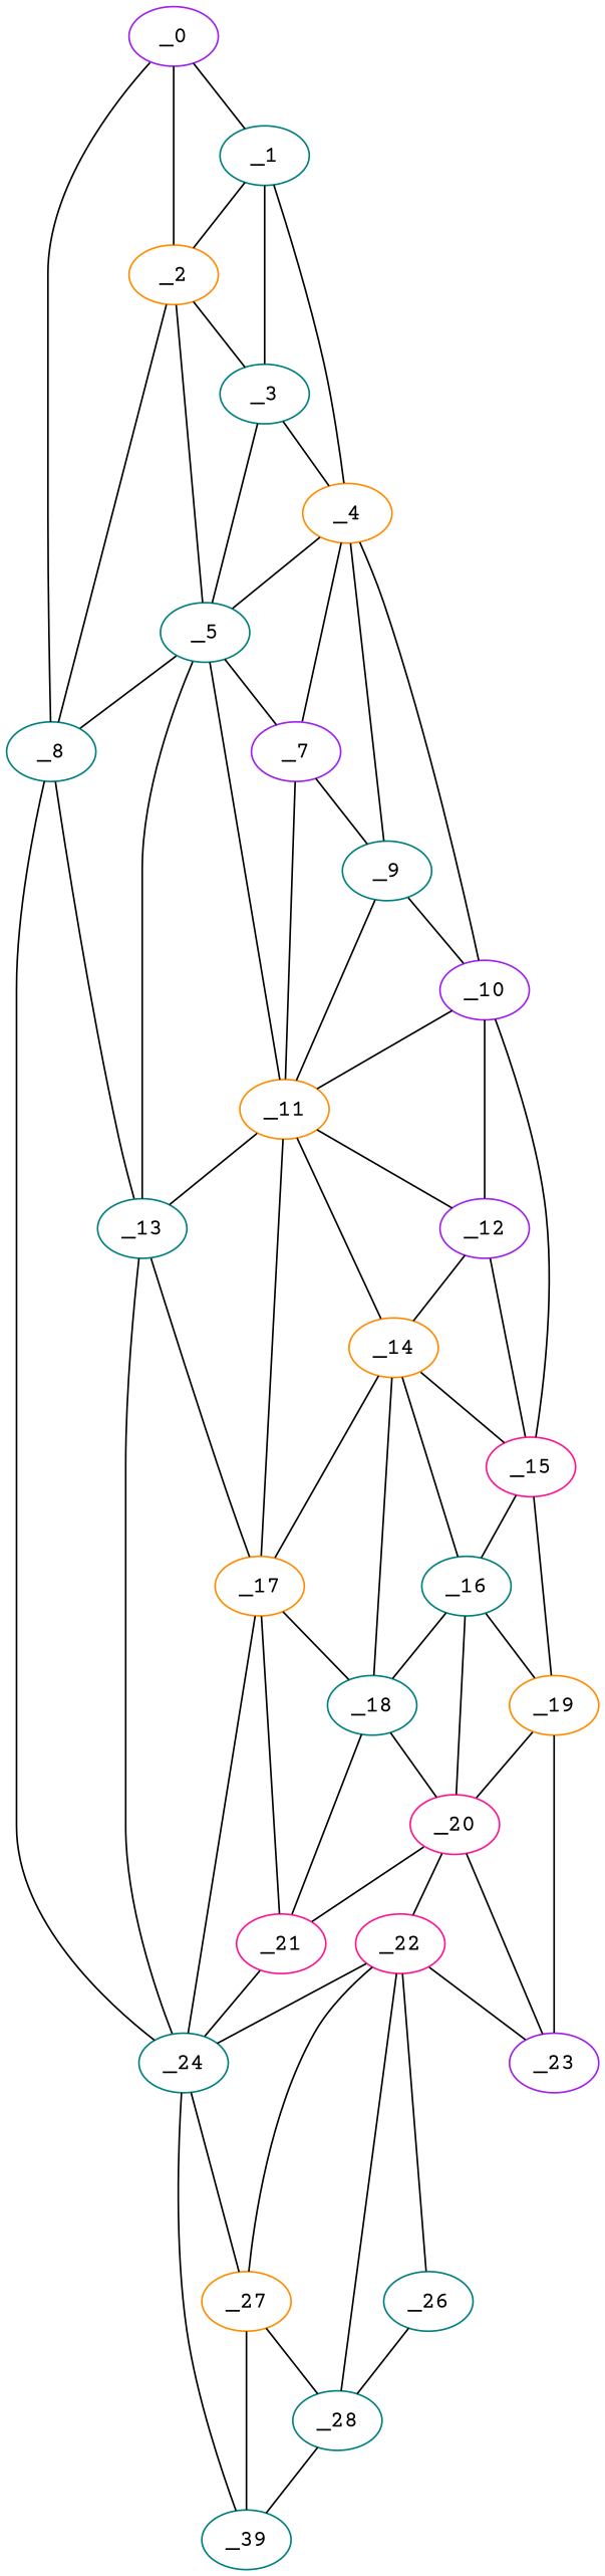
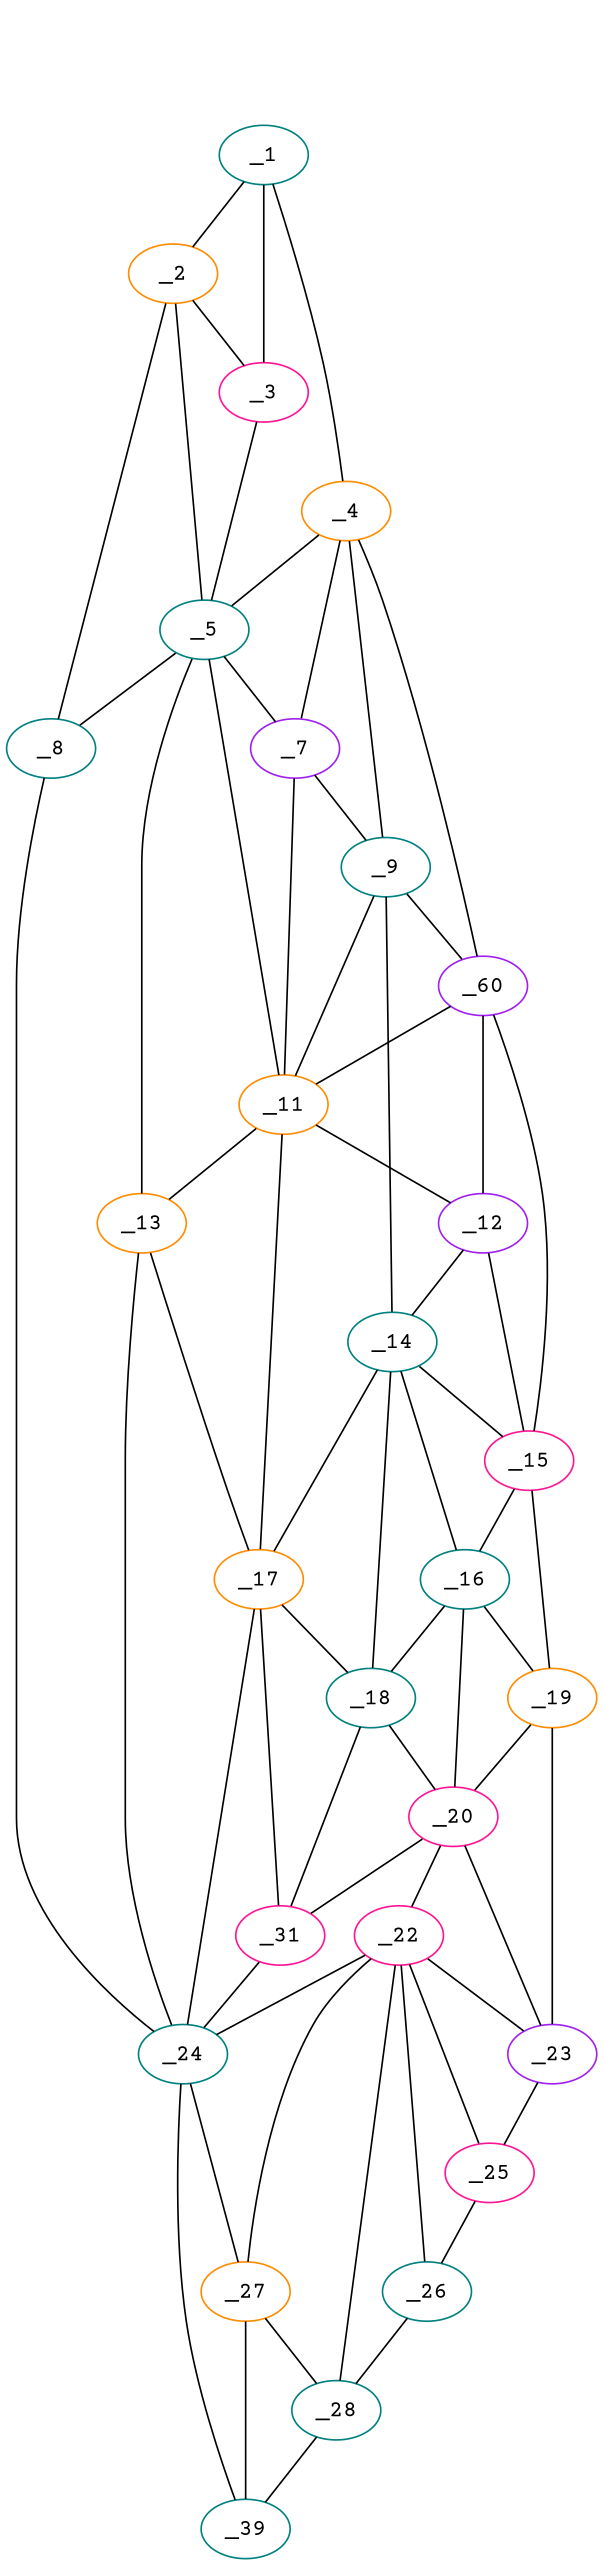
  graph {
    fontname="Courier Prime"
    node [color=teal fontname="Courier Prime" x=36 y=71]
    edge [fontname="Courier Prime" valence=2]
-   _0 [color=purple x=7 y=35]
    _1 [x=13]
    _2 [color=darkorange x=16 y=58]
    _8 [y=32]
-   _3 [x=17 y=65]
+   _3 [color=deeppink x=17 y=65]
    _4 [color=darkorange x=20 y=77]
    _5 [x=23 y=62]
-   _13 [x=51 y=38]
+   _13 [color=darkorange x=51 y=38]
    _24 [x=99 y=31]
    _7 [color=purple x=32]
    _9 [y=80]
-   _10 [color=purple x=41 y=81]
+   _10 [color=purple x=41 y=81 label=_60]
    _11 [color=darkorange x=42]
    _17 [color=darkorange x=58 y=46]
    _27 [color=darkorange x=122 y=50]
    n16 [label=_39 x=125 y=39]
    _12 [color=purple x=47 y=81]
    _15 [color=deeppink x=54 y=83]
-   _14 [color=darkorange x=51 y=72]
+   _14 [x=51 y=72]
    _16 [x=57 y=74]
    _19 [color=darkorange x=62 y=84]
    _18 [x=62 y=68]
-   _21 [color=deeppink x=70 y=52]
+   _21 [color=deeppink x=70 y=52 label=_31]
    _28 [x=123 y=72]
    _20 [color=deeppink x=65]
    _23 [color=purple x=93 y=85]
    _22 [color=deeppink x=93 y=64]
+   _25 [color=deeppink x=106 y=82]
    _26 [x=113 y=79]
-   _0 -- _1 [valence=1]
-   _0 -- _2
-   _0 -- _8 [valence=1]
    _1 -- _2
    _1 -- _3 [valence=1]
    _1 -- _4 [valence=1]
    _2 -- _8 [valence=1]
    _2 -- _3
    _2 -- _5
-   _8 -- _13
    _8 -- _24 [valence=1]
-   _3 -- _4
    _3 -- _5 [valence=1]
    _4 -- _5
    _4 -- _7 [valence=1]
    _4 -- _9
    _4 -- _10 [valence=1]
    _5 -- _8 [valence=1]
    _5 -- _13 [valence=1]
    _5 -- _7
    _5 -- _11
    _13 -- _24
    _13 -- _17
    _24 -- _27 [valence=1]
    _24 -- n16 [valence=1]
    _7 -- _9 [valence=1]
    _7 -- _11 [valence=1]
    _9 -- _10
    _9 -- _11
    _10 -- _11
    _10 -- _12
    _10 -- _15 [valence=1]
    _11 -- _13
    _11 -- _17 [valence=1]
    _11 -- _12
-   _11 -- _14
+   _9 -- _14
    _17 -- _24
    _17 -- _18
    _17 -- _21
    _27 -- n16
    _27 -- _28 [valence=1]
    _12 -- _15
    _12 -- _14
    _15 -- _16
    _15 -- _19 [valence=1]
    _14 -- _17 [valence=1]
    _14 -- _15
    _14 -- _16 [valence=1]
    _14 -- _18
    _16 -- _19 [valence=1]
    _16 -- _18
    _16 -- _20 [valence=1]
    _19 -- _20
    _19 -- _23 [valence=1]
    _18 -- _21 [valence=1]
    _18 -- _20
    _21 -- _24
    _28 -- n16 [valence=1]
    _20 -- _21
    _20 -- _23
    _20 -- _22 [valence=1]
+   _23 -- _25 [valence=1]
    _22 -- _24
    _22 -- _27
    _22 -- _28
    _22 -- _23
+   _22 -- _25 [valence=1]
    _22 -- _26
+   _25 -- _26 [valence=1]
    _26 -- _28 [valence=1]
  }
